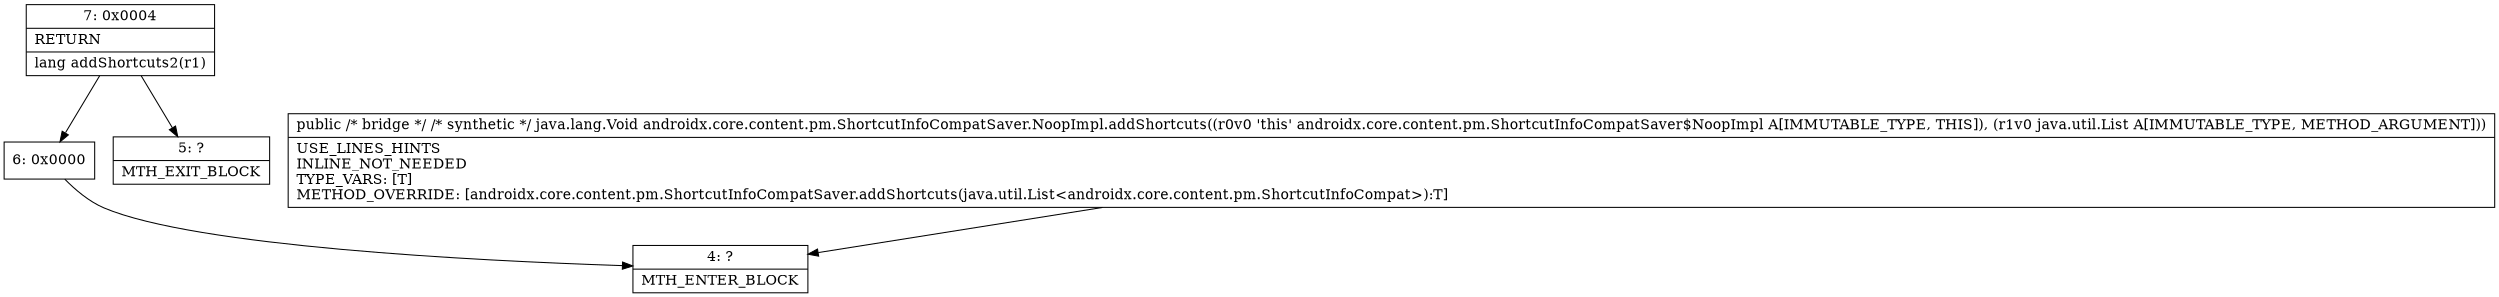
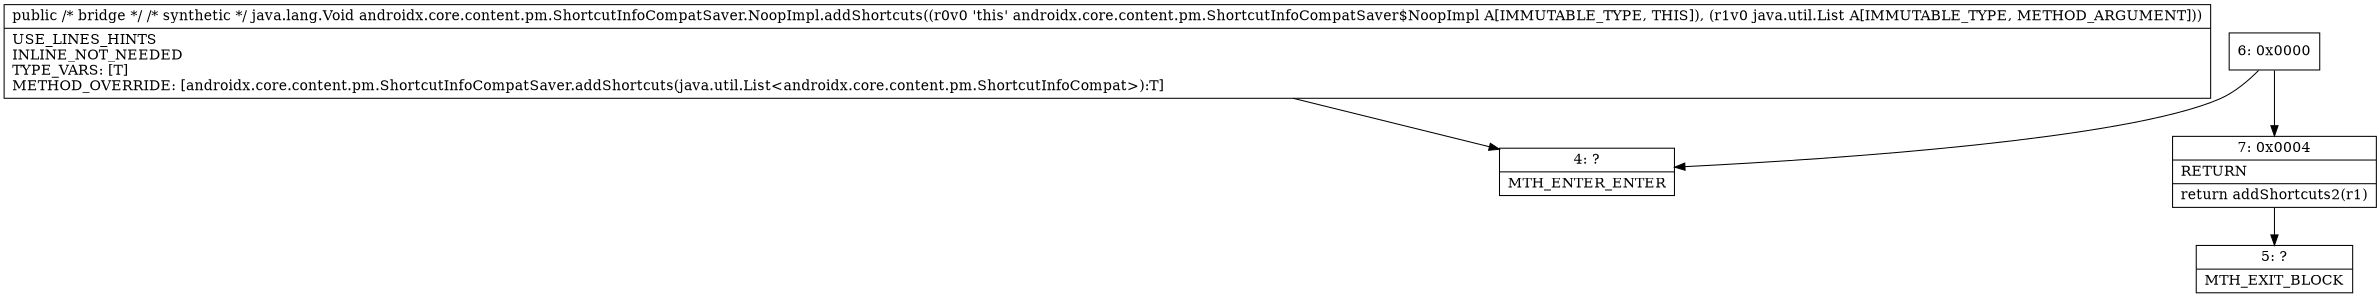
  digraph {
    node [shape=record]
-   n1 [label="{4\:\ ?|MTH_ENTER_BLOCK\l}"]
+   n1 [label="{4\:\ ?|MTH_ENTER_ENTER\l}"]
    n2 [label="{6\:\ 0x0000}"]
-   n3 [label="{7\:\ 0x0004|RETURN\l|lang addShortcuts2(r1)\l}"]
+   n3 [label="{7\:\ 0x0004|RETURN\l|return addShortcuts2(r1)\l}"]
    n4 [label="{5\:\ ?|MTH_EXIT_BLOCK\l}"]
    n5 [label="{public \/* bridge *\/ \/* synthetic *\/ java.lang.Void androidx.core.content.pm.ShortcutInfoCompatSaver.NoopImpl.addShortcuts((r0v0 'this' androidx.core.content.pm.ShortcutInfoCompatSaver$NoopImpl A[IMMUTABLE_TYPE, THIS]), (r1v0 java.util.List A[IMMUTABLE_TYPE, METHOD_ARGUMENT]))  | USE_LINES_HINTS\lINLINE_NOT_NEEDED\lTYPE_VARS: [T]\lMETHOD_OVERRIDE: [androidx.core.content.pm.ShortcutInfoCompatSaver.addShortcuts(java.util.List\<androidx.core.content.pm.ShortcutInfoCompat\>):T]\l}"]
    n2 -> n1
-   n3 -> n2
+   n2 -> n3
    n3 -> n4
    n5 -> n1
  }
